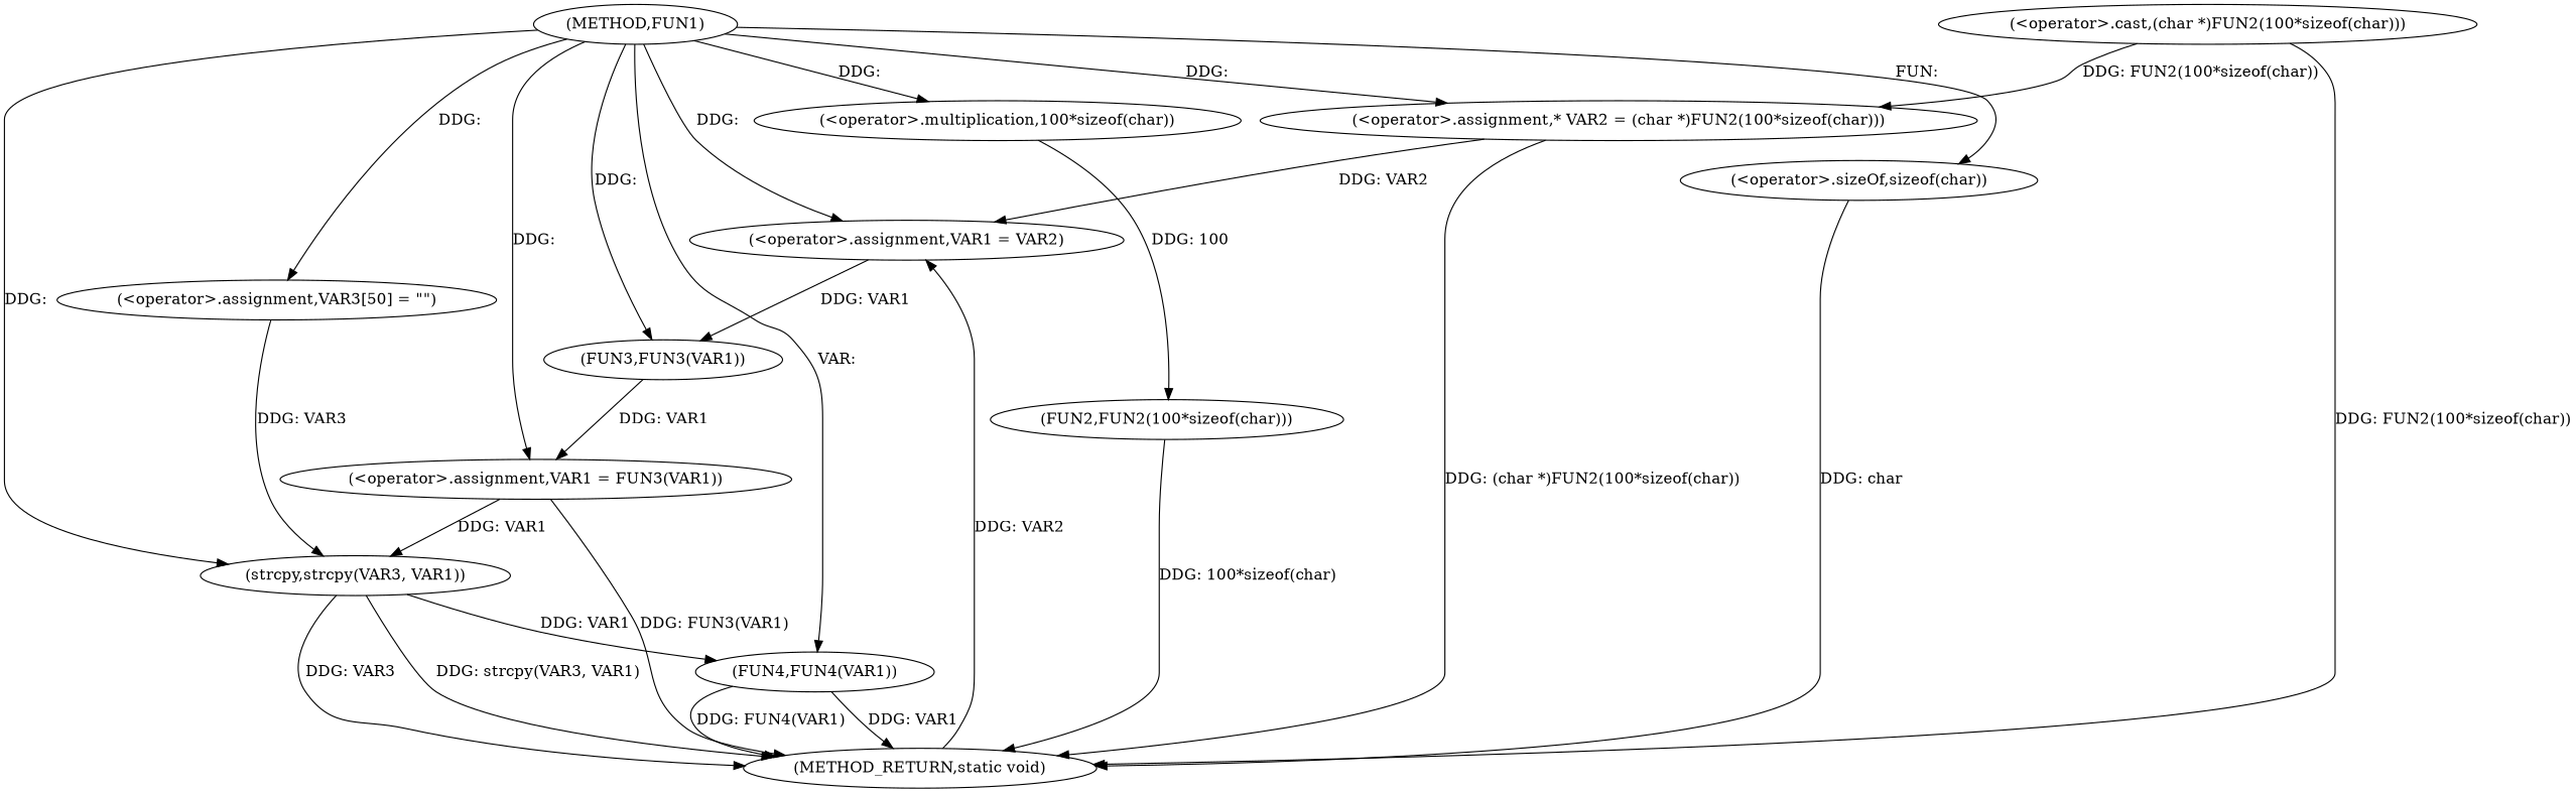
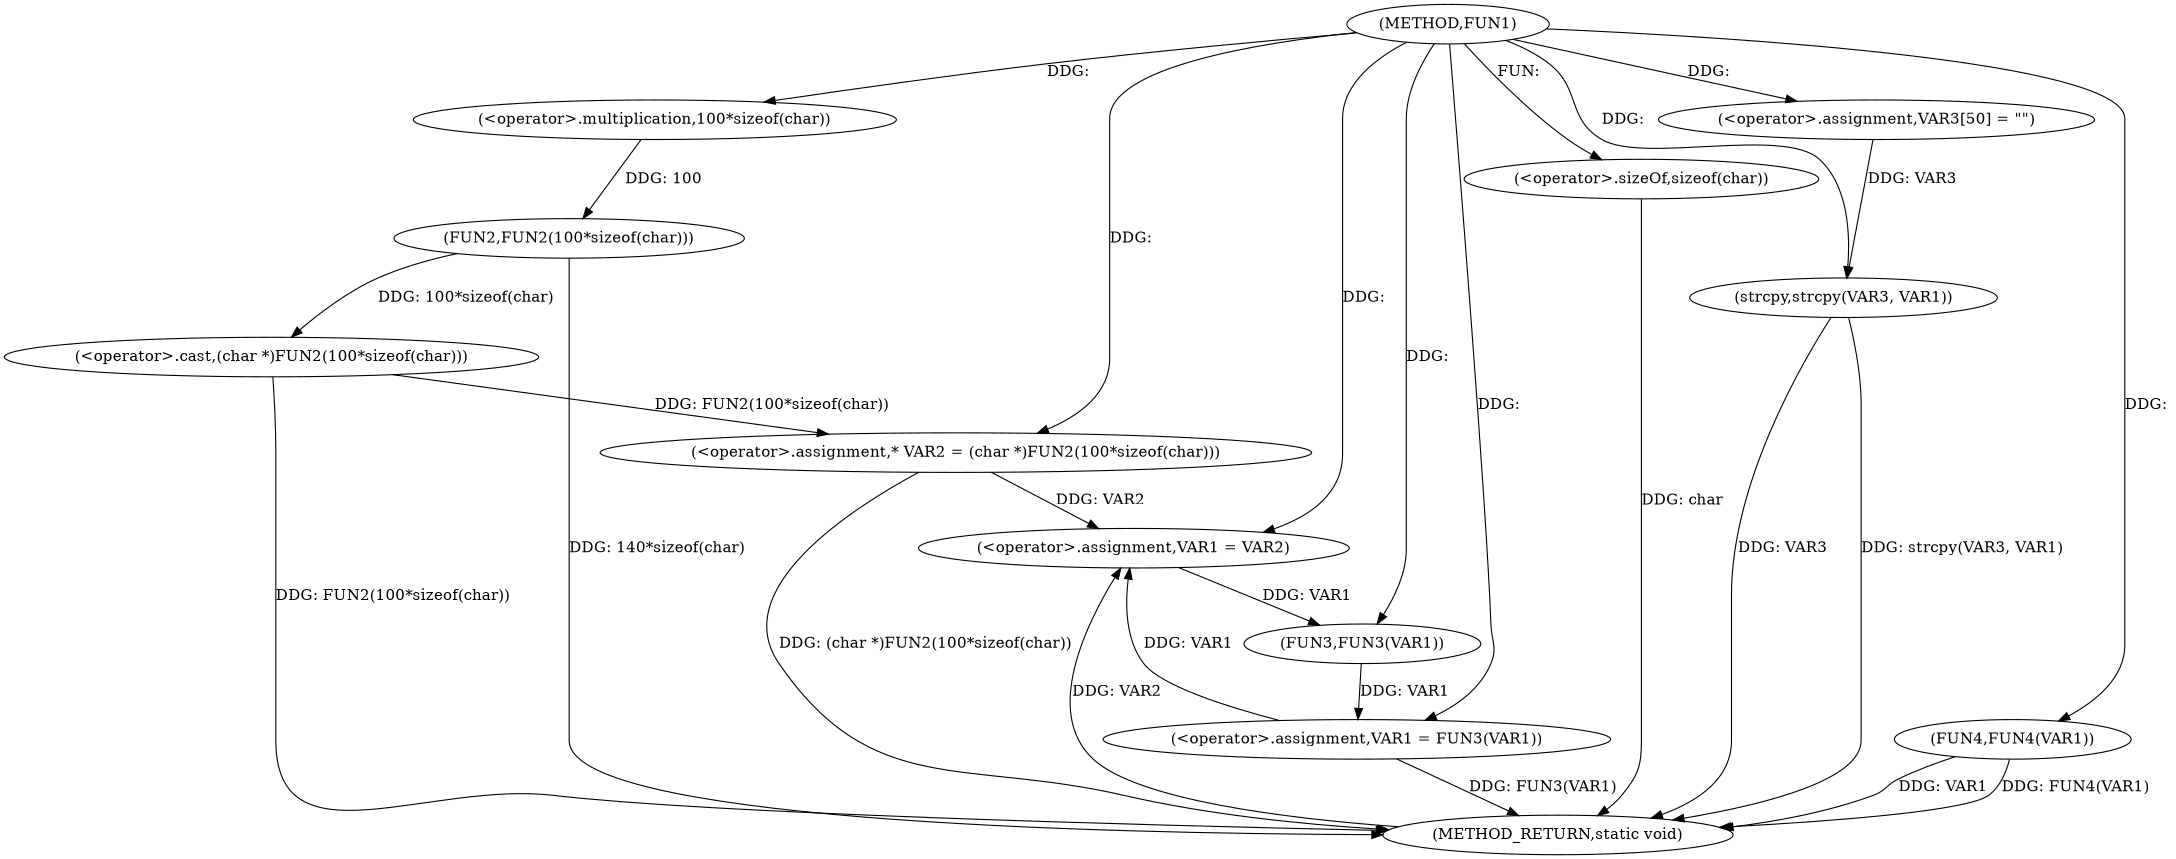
  digraph {
    n1 [label="(METHOD,FUN1)"]
    n2 [label="(<operator>.assignment,* VAR2 = (char *)FUN2(100*sizeof(char)))"]
    n3 [label="(<operator>.multiplication,100*sizeof(char))"]
    n4 [label="(<operator>.sizeOf,sizeof(char))"]
    n5 [label="(<operator>.assignment,VAR1 = VAR2)"]
    n6 [label="(<operator>.assignment,VAR1 = FUN3(VAR1))"]
    n7 [label="(FUN3,FUN3(VAR1))"]
    n8 [label="(<operator>.assignment,VAR3[50] = \"\")"]
    n9 [label="(strcpy,strcpy(VAR3, VAR1))"]
    n10 [label="(FUN4,FUN4(VAR1))"]
    n11 [label="(METHOD_RETURN,static void)"]
    n12 [label="(FUN2,FUN2(100*sizeof(char)))"]
    n13 [label="(<operator>.cast,(char *)FUN2(100*sizeof(char)))"]
    n1 -> n2 [label="DDG: "]
    n1 -> n3 [label="DDG: "]
    n1 -> n4 [label="FUN: "]
    n1 -> n5 [label="DDG: "]
    n1 -> n6 [label="DDG: "]
    n1 -> n7 [label="DDG: "]
    n1 -> n8 [label="DDG: "]
    n1 -> n9 [label="DDG: "]
-   n1 -> n10 [label="VAR: "]
+   n1 -> n10 [label="DDG: "]
    n2 -> n5 [label="DDG: VAR2"]
    n2 -> n11 [label="DDG: (char *)FUN2(100*sizeof(char))"]
    n3 -> n12 [label="DDG: 100"]
    n4 -> n11 [label="DDG: char"]
    n5 -> n7 [label="DDG: VAR1"]
-   n6 -> n9 [label="DDG: VAR1"]
+   n6 -> n5 [label="DDG: VAR1"]
    n6 -> n11 [label="DDG: FUN3(VAR1)"]
    n7 -> n6 [label="DDG: VAR1"]
    n8 -> n9 [label="DDG: VAR3"]
-   n9 -> n10 [label="DDG: VAR1"]
    n9 -> n11 [label="DDG: VAR3"]
    n9 -> n11 [label="DDG: strcpy(VAR3, VAR1)"]
    n10 -> n11 [label="DDG: VAR1"]
    n10 -> n11 [label="DDG: FUN4(VAR1)"]
    n11 -> n5 [label="DDG: VAR2"]
-   n12 -> n11 [label="DDG: 100*sizeof(char)"]
+   n12 -> n11 [label="DDG: 140*sizeof(char)"]
+   n12 -> n13 [label="DDG: 100*sizeof(char)"]
    n13 -> n2 [label="DDG: FUN2(100*sizeof(char))"]
    n13 -> n11 [label="DDG: FUN2(100*sizeof(char))"]
  }
